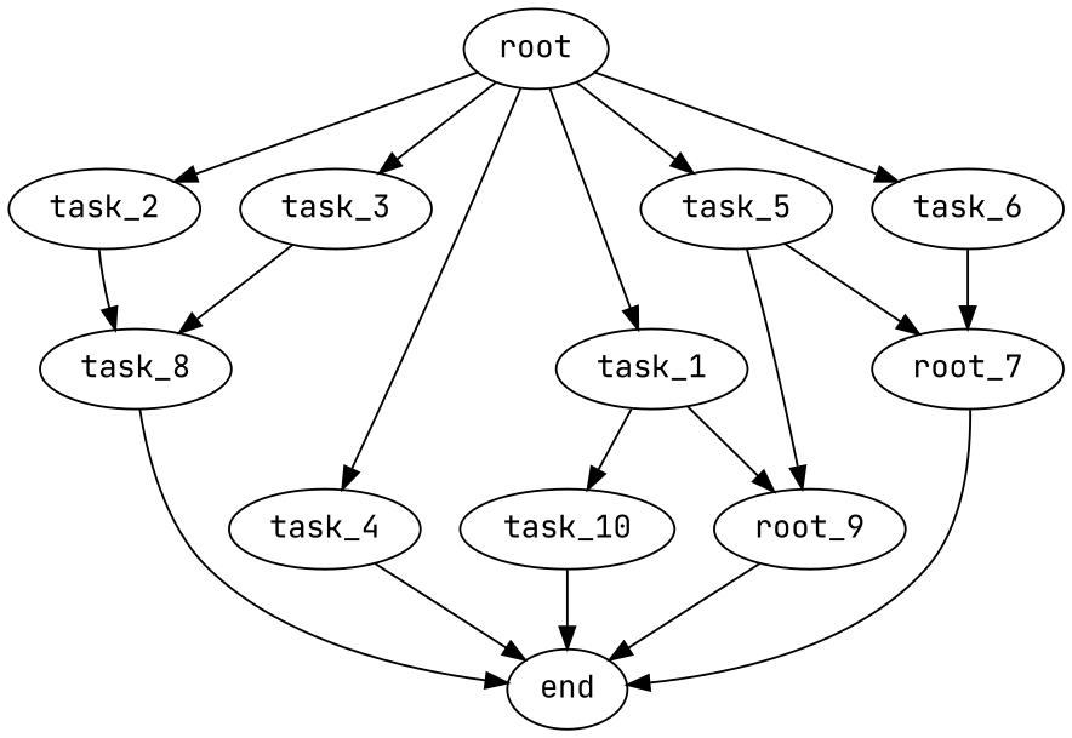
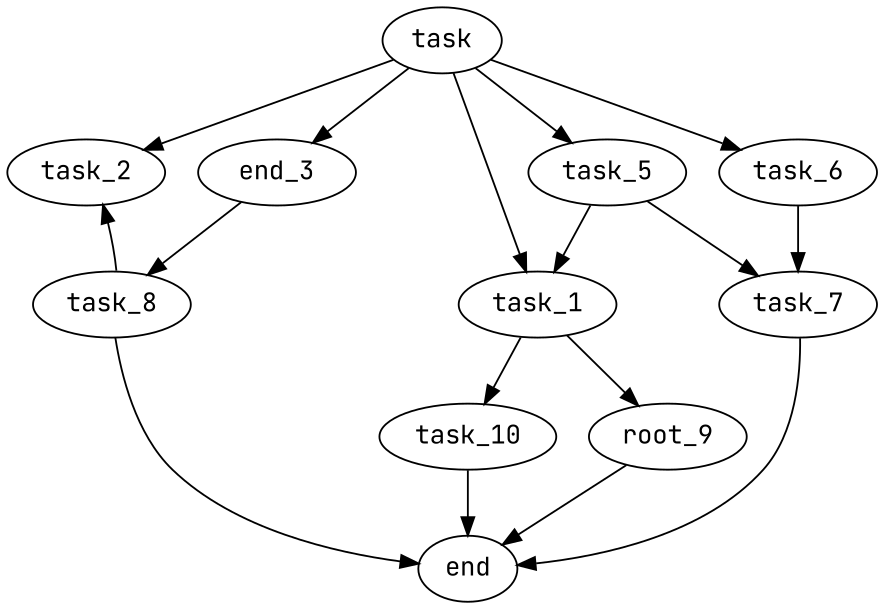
  digraph {
    fontname="JetBrains Mono"
    node [fontname="JetBrains Mono"]
    edge [fontname="JetBrains Mono"]
-   root
+   root [label=task]
    task_1
    task_2
-   task_3
-   task_4
+   task_3 [label=end_3]
    task_5
    task_6
    n8 [label=root_9]
    task_10
    task_8
    end
-   task_7 [label=root_7]
+   task_7
    root -> task_1
    root -> task_2
    root -> task_3
-   root -> task_4
    root -> task_5
    root -> task_6
    task_1 -> n8
    task_1 -> task_10
-   task_2 -> task_8
+   task_8 -> task_2
    task_3 -> task_8
-   task_4 -> end
-   task_5 -> n8
+   task_5 -> task_1
    task_5 -> task_7
    task_6 -> task_7
    n8 -> end
    task_10 -> end
    task_8 -> end
    task_7 -> end
  }
